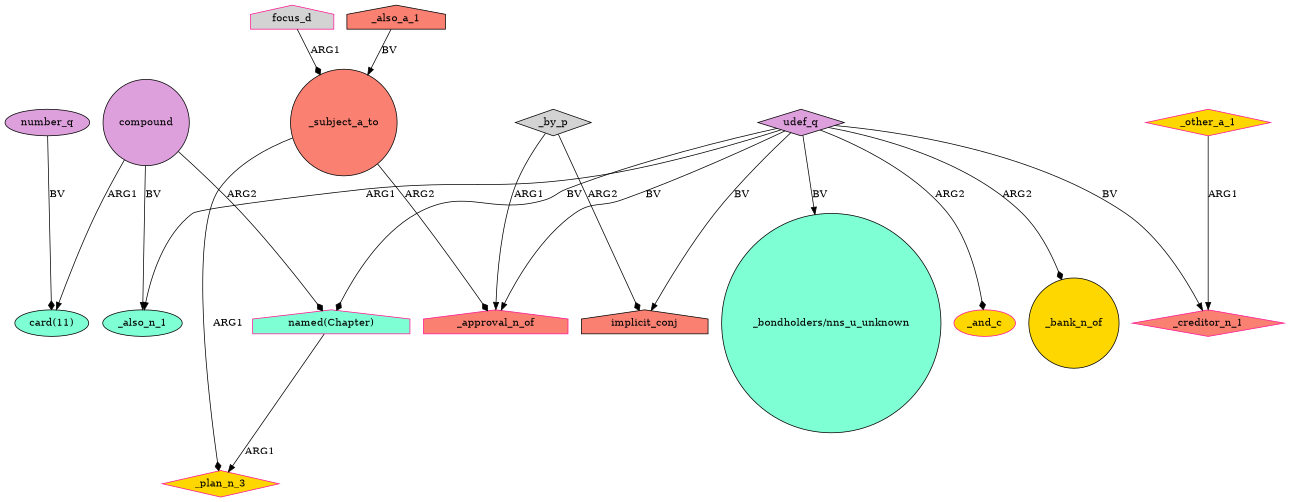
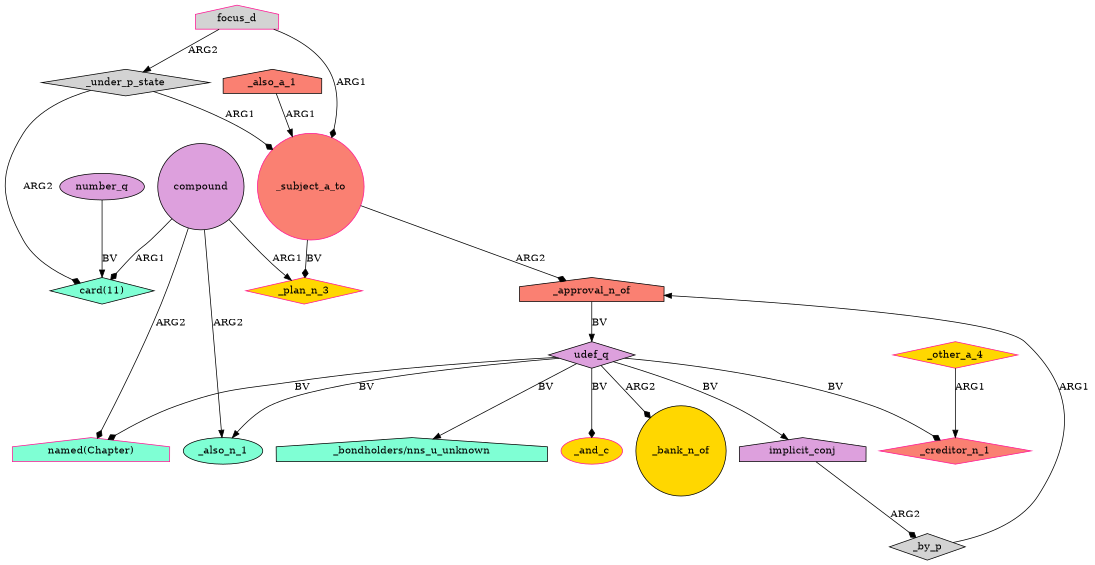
  digraph {
    node [color=black fillcolor=aquamarine shape=diamond style=filled]
    edge [arrowhead=normal]
-   "card(11)" [shape=ellipse]
-   _subject_a_to [fillcolor=salmon shape=circle]
+   _under_p_state [fillcolor=lightgrey]
+   "card(11)"
+   _subject_a_to [color=deeppink fillcolor=salmon shape=circle]
    n4 [color=deeppink fillcolor=gold label=_plan_n_3]
-   _approval_n_of [color=deeppink fillcolor=salmon shape=house]
+   _approval_n_of [fillcolor=salmon shape=house]
    number_q [fillcolor=plum shape=ellipse]
    compound [fillcolor=plum shape=circle]
    "named(Chapter)" [color=deeppink shape=house]
    n9 [label=_also_n_1 shape=ellipse]
    _by_p [fillcolor=lightgrey]
-   implicit_conj [fillcolor=salmon shape=house]
+   implicit_conj [fillcolor=plum shape=house]
    udef_q [fillcolor=plum]
-   "_bondholders/nns_u_unknown" [shape=circle]
+   "_bondholders/nns_u_unknown" [shape=house]
    _creditor_n_1 [color=deeppink fillcolor=salmon]
    _and_c [color=deeppink fillcolor=gold shape=ellipse]
    _bank_n_of [fillcolor=gold shape=circle]
    focus_d [color=deeppink fillcolor=lightgrey shape=house]
    _also_a_1 [fillcolor=salmon shape=house]
-   _other_a_1 [color=deeppink fillcolor=gold]
-   _subject_a_to -> n4 [arrowhead=diamond label=ARG1]
+   _other_a_1 [color=deeppink fillcolor=gold label=_other_a_4]
+   _under_p_state -> "card(11)" [arrowhead=diamond label=ARG2]
+   _under_p_state -> _subject_a_to [arrowhead=diamond label=ARG1]
+   _subject_a_to -> n4 [arrowhead=diamond label=BV]
    _subject_a_to -> _approval_n_of [arrowhead=diamond label=ARG2]
-   number_q -> "card(11)" [arrowhead=diamond label=BV]
-   compound -> "card(11)" [label=ARG1]
-   "named(Chapter)" -> n4 [label=ARG1]
+   number_q -> "card(11)" [label=BV]
+   compound -> "card(11)" [arrowhead=diamond label=ARG1]
+   compound -> n4 [label=ARG1]
    compound -> "named(Chapter)" [arrowhead=diamond label=ARG2]
-   compound -> n9 [label=BV]
+   compound -> n9 [label=ARG2]
    _by_p -> _approval_n_of [label=ARG1]
-   _by_p -> implicit_conj [arrowhead=diamond label=ARG2]
-   udef_q -> _approval_n_of [label=BV]
+   implicit_conj -> _by_p [arrowhead=diamond label=ARG2]
+   _approval_n_of -> udef_q [label=BV]
    udef_q -> "named(Chapter)" [arrowhead=diamond label=BV]
-   udef_q -> n9 [label=ARG1]
+   udef_q -> n9 [label=BV]
    udef_q -> implicit_conj [label=BV]
    udef_q -> "_bondholders/nns_u_unknown" [label=BV]
-   udef_q -> _creditor_n_1 [label=BV]
-   udef_q -> _and_c [arrowhead=diamond label=ARG2]
+   udef_q -> _creditor_n_1 [arrowhead=diamond label=BV]
+   udef_q -> _and_c [arrowhead=diamond label=BV]
    udef_q -> _bank_n_of [arrowhead=diamond label=ARG2]
+   focus_d -> _under_p_state [label=ARG2]
    focus_d -> _subject_a_to [arrowhead=diamond label=ARG1]
-   _also_a_1 -> _subject_a_to [label=BV]
+   _also_a_1 -> _subject_a_to [label=ARG1]
    _other_a_1 -> _creditor_n_1 [label=ARG1]
  }
